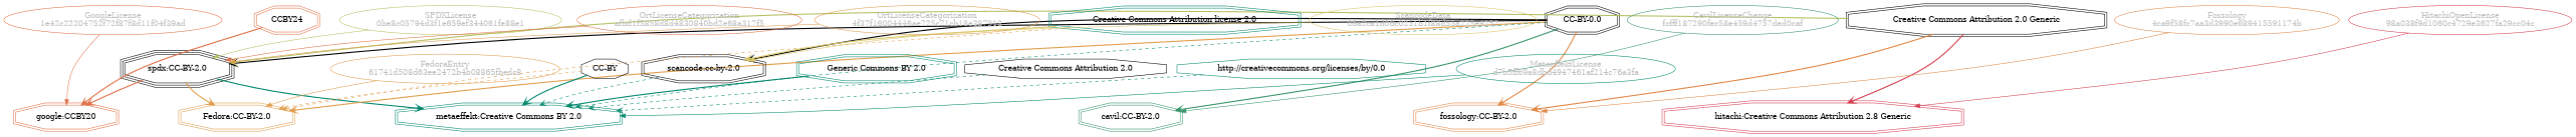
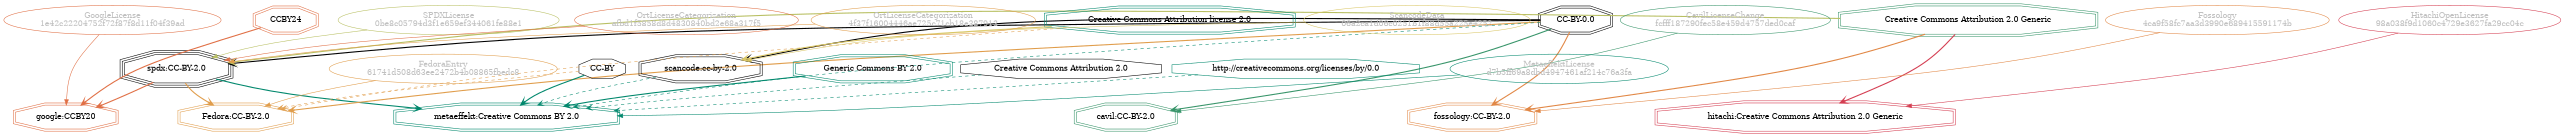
  strict digraph {
    splines=curved
    node [shape=doubleoctagon]
    edge [color="#00876c" weight=0.5 arrowhead=vee style=bold]
    n1 [color="#b8bf62" fillcolor="beige;1" fontcolor=gray label="SPDXLicense\n0be8c05794d3f1e659ef344061fe88e1" shape=ellipse]
    n2 [label="spdx:CC-BY-2.0" shape=tripleoctagon]
    n3 [color="#e06f45" label="google:CCBY20"]
    n4 [color="#e09d4b" label="Fedora:CC-BY-2.0"]
    n5 [color="#00876c" label="metaeffekt:Creative Commons BY 2.0"]
    n6 [label="CC-BY-0.0"]
    n7 [label="scancode:cc-by-2.0"]
    n8 [color="#e18745" label="fossology:CC-BY-2.0"]
    n9 [color="#379469" label="cavil:CC-BY-2.0"]
-   n10 [label="Creative Commons Attribution 2.0 Generic"]
-   n11 [color="#d43d51" label="hitachi:Creative Commons Attribution 2.8 Generic"]
+   n10 [label="Creative Commons Attribution 2.0 Generic" color="#379469"]
+   n11 [color="#d43d51" label="hitachi:Creative Commons Attribution 2.0 Generic"]
    n12 [color="#e06f45" fillcolor="beige;1" fontcolor=gray label="GoogleLicense\n1e42c22204752f72f87f8d11f04f39ad" shape=ellipse]
    n13 [color="#e06f45" label=CCBY24]
    n14 [label="CC-BY" shape=octagon]
    n15 [color="#e09d4b" fillcolor="beige;1" fontcolor=gray label="FedoraEntry\n61741d508d63ee2472b4b08865fbedc8" shape=ellipse]
    n16 [color="#00876c" label="Creative Commons Attribution license 2.0"]
    n17 [color="#dac767" fillcolor="beige;1" fontcolor=gray label="ScancodeData\n06a2ca1d06c0251b1f88d55a225e4252" shape=ellipse]
    n18 [color="#e18745" fillcolor="beige;1" fontcolor=gray label="Fossology\n4ca9f58fc7aa3d3990e689415591174b" shape=ellipse]
    n19 [color="#e06f45" fillcolor="beige;1" fontcolor=gray label="OrtLicenseCategorization\nafbd1f5858d8d4830840bd2e68a317f5" shape=ellipse]
    n20 [color="#e09d4b" fillcolor="beige;1" fontcolor=gray label="OrtLicenseCategorization\n4f37f16004446ae725c71cb18e387913" shape=ellipse]
    n21 [color="#379469" fillcolor="beige;1" fontcolor=gray label="CavilLicenseChange\nfcfff187290fec58e459d4757ded0caf" shape=ellipse]
    n22 [color="#00876c" fillcolor="beige;1" fontcolor=gray label="MetaeffektLicense\nd7b5ff69a8dbd4947461af214c76a3fa" shape=ellipse]
    n23 [color="#00876c" label="Generic Commons BY 2.0"]
    n24 [label="Creative Commons Attribution 2.0" shape=octagon]
    n25 [color="#00876c" label="http://creativecommons.org/licenses/by/0.0" shape=octagon]
    n26 [color="#d43d51" fillcolor="beige;1" fontcolor=gray label="HitachiOpenLicense\n98a038f9d1060c4729e3627fa29cc04c" shape=ellipse]
    n1 -> n2 [color="#b8bf62" arrowhead="" style=""]
-   n3 -> n2 [color="#e06f45" weight=0.7]
+   n2 -> n3 [color="#e06f45" weight=0.7]
    n2 -> n4 [color="#e09d4b" weight=0.7]
    n2 -> n5 [weight=0.7]
    n6 -> n2 [weight=0.7 color=""]
    n6 -> n4 [color="#e09d4b" weight=0.7]
    n6 -> n5 [style=dashed]
    n6 -> n7 [weight=0.7 color=""]
    n6 -> n8 [color="#e18745" weight=0.7]
    n6 -> n9 [color="#379469" weight=0.7]
    n7 -> n5 [style=dashed]
    n10 -> n2 [color="#b8bf62" weight=0.7]
    n10 -> n8 [color="#e18745" weight=0.7]
    n10 -> n11 [color="#d43d51" weight=0.7]
    n12 -> n3 [color="#e06f45" arrowhead="" style=""]
    n13 -> n3 [color="#e06f45" weight=0.7]
    n14 -> n4 [color="#e09d4b" style=dashed]
    n14 -> n5
    n15 -> n4 [color="#e09d4b" arrowhead="" style=""]
    n16 -> n4 [color="#e09d4b" style=dashed]
    n16 -> n7 [color="#dac767" weight=0.7]
    n17 -> n7 [color="#dac767" arrowhead="" style=""]
    n18 -> n8 [color="#e18745" arrowhead="" style=""]
    n19 -> n2 [color="#e06f45" arrowhead="" style=""]
    n20 -> n2 [color="#e09d4b" arrowhead="" style=""]
    n21 -> n9 [color="#379469" arrowhead="" style=""]
    n22 -> n5 [arrowhead="" style=""]
    n23 -> n5 [weight=0.7]
    n24 -> n5 [style=dashed]
    n25 -> n5 [style=dashed]
    n26 -> n11 [color="#d43d51" arrowhead="" style=""]
  }
